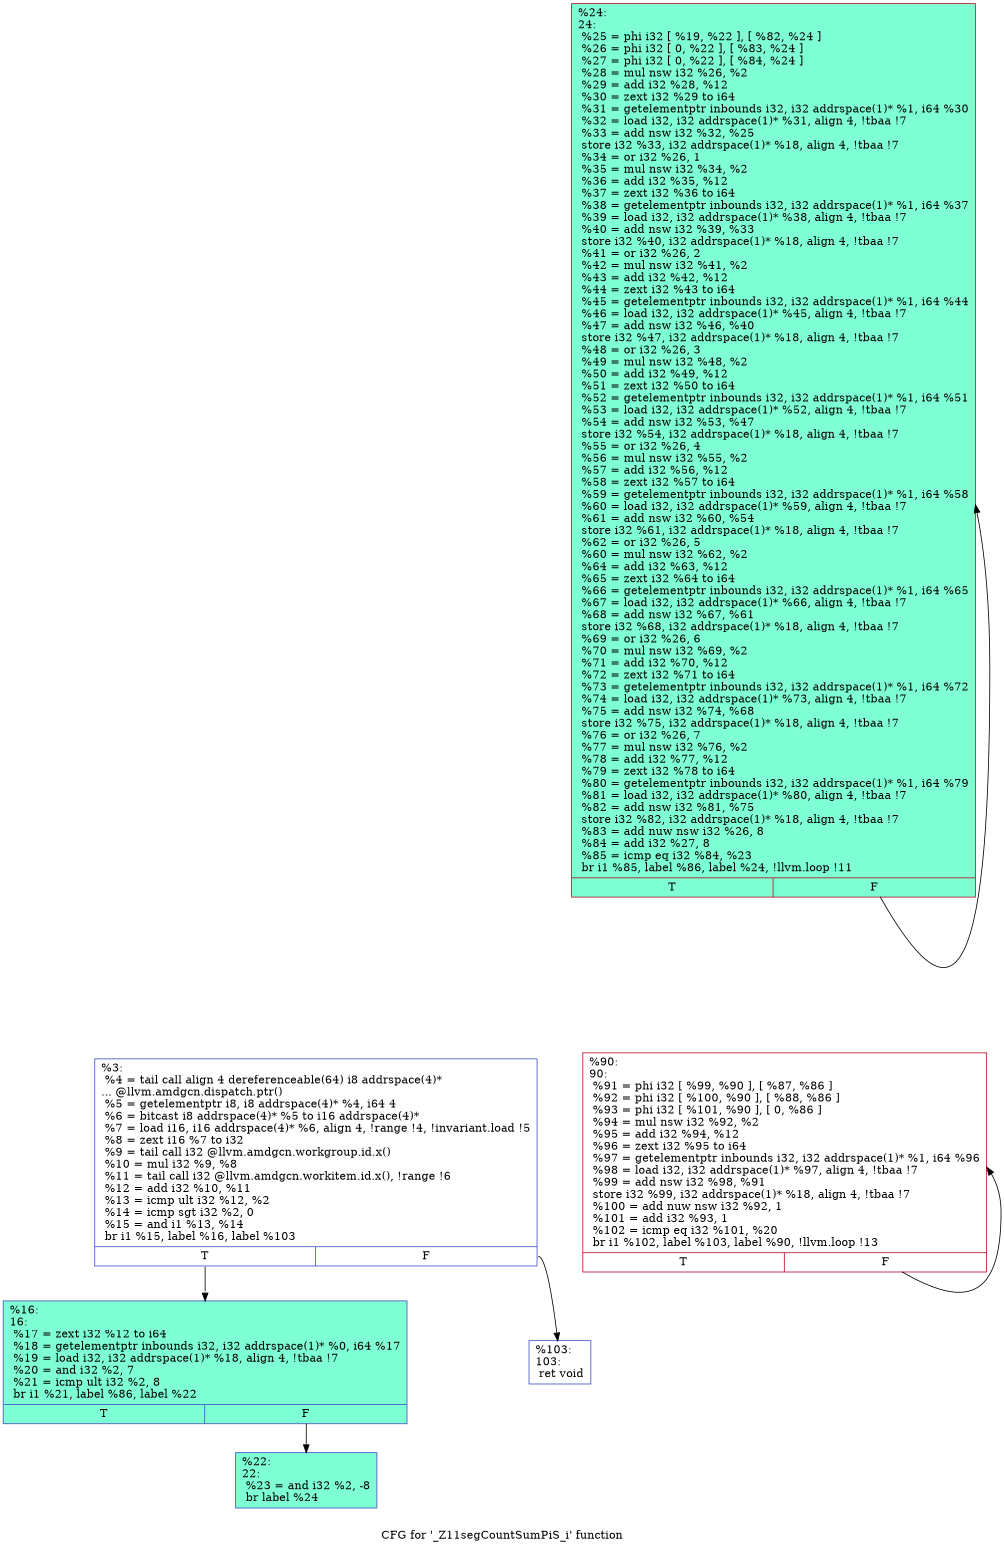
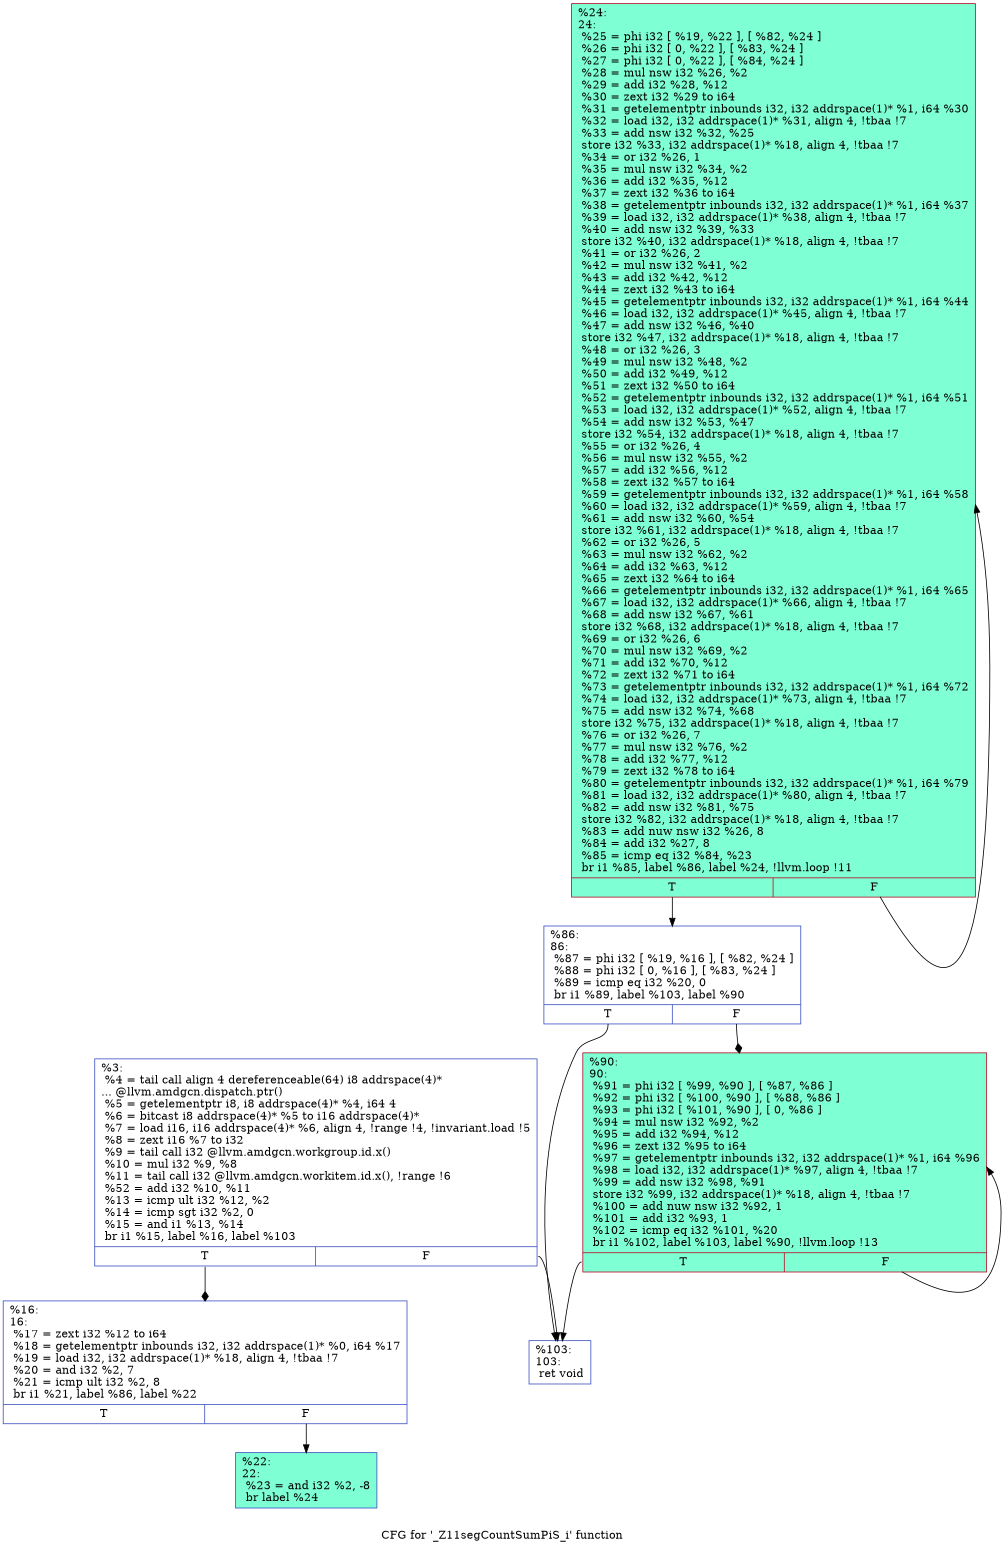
  digraph {
    label="CFG for '_Z11segCountSumPiS_i' function"
    node [color="#3d50c3ff" fillcolor=aquamarine shape=record style=filled]
    edge [arrowhead=normal tailport=s1]
-   n1 [fillcolor=white label="{%3:\l  %4 = tail call align 4 dereferenceable(64) i8 addrspace(4)*\l... @llvm.amdgcn.dispatch.ptr()\l  %5 = getelementptr i8, i8 addrspace(4)* %4, i64 4\l  %6 = bitcast i8 addrspace(4)* %5 to i16 addrspace(4)*\l  %7 = load i16, i16 addrspace(4)* %6, align 4, !range !4, !invariant.load !5\l  %8 = zext i16 %7 to i32\l  %9 = tail call i32 @llvm.amdgcn.workgroup.id.x()\l  %10 = mul i32 %9, %8\l  %11 = tail call i32 @llvm.amdgcn.workitem.id.x(), !range !6\l  %12 = add i32 %10, %11\l  %13 = icmp ult i32 %12, %2\l  %14 = icmp sgt i32 %2, 0\l  %15 = and i1 %13, %14\l  br i1 %15, label %16, label %103\l|{<s0>T|<s1>F}}"]
-   n2 [label="{%16:\l16:                                               \l  %17 = zext i32 %12 to i64\l  %18 = getelementptr inbounds i32, i32 addrspace(1)* %0, i64 %17\l  %19 = load i32, i32 addrspace(1)* %18, align 4, !tbaa !7\l  %20 = and i32 %2, 7\l  %21 = icmp ult i32 %2, 8\l  br i1 %21, label %86, label %22\l|{<s0>T|<s1>F}}"]
+   n1 [fillcolor=white label="{%3:\l  %4 = tail call align 4 dereferenceable(64) i8 addrspace(4)*\l... @llvm.amdgcn.dispatch.ptr()\l  %5 = getelementptr i8, i8 addrspace(4)* %4, i64 4\l  %6 = bitcast i8 addrspace(4)* %5 to i16 addrspace(4)*\l  %7 = load i16, i16 addrspace(4)* %6, align 4, !range !4, !invariant.load !5\l  %8 = zext i16 %7 to i32\l  %9 = tail call i32 @llvm.amdgcn.workgroup.id.x()\l  %10 = mul i32 %9, %8\l  %11 = tail call i32 @llvm.amdgcn.workitem.id.x(), !range !6\l  %52 = add i32 %10, %11\l  %13 = icmp ult i32 %12, %2\l  %14 = icmp sgt i32 %2, 0\l  %15 = and i1 %13, %14\l  br i1 %15, label %16, label %103\l|{<s0>T|<s1>F}}"]
+   n2 [fillcolor=white label="{%16:\l16:                                               \l  %17 = zext i32 %12 to i64\l  %18 = getelementptr inbounds i32, i32 addrspace(1)* %0, i64 %17\l  %19 = load i32, i32 addrspace(1)* %18, align 4, !tbaa !7\l  %20 = and i32 %2, 7\l  %21 = icmp ult i32 %2, 8\l  br i1 %21, label %86, label %22\l|{<s0>T|<s1>F}}"]
    n3 [fillcolor=white label="{%103:\l103:                                              \l  ret void\l}"]
    n4 [label="{%22:\l22:                                               \l  %23 = and i32 %2, -8\l  br label %24\l}"]
-   n6 [color="#b70d28ff" fillcolor=white label="{%90:\l90:                                               \l  %91 = phi i32 [ %99, %90 ], [ %87, %86 ]\l  %92 = phi i32 [ %100, %90 ], [ %88, %86 ]\l  %93 = phi i32 [ %101, %90 ], [ 0, %86 ]\l  %94 = mul nsw i32 %92, %2\l  %95 = add i32 %94, %12\l  %96 = zext i32 %95 to i64\l  %97 = getelementptr inbounds i32, i32 addrspace(1)* %1, i64 %96\l  %98 = load i32, i32 addrspace(1)* %97, align 4, !tbaa !7\l  %99 = add nsw i32 %98, %91\l  store i32 %99, i32 addrspace(1)* %18, align 4, !tbaa !7\l  %100 = add nuw nsw i32 %92, 1\l  %101 = add i32 %93, 1\l  %102 = icmp eq i32 %101, %20\l  br i1 %102, label %103, label %90, !llvm.loop !13\l|{<s0>T|<s1>F}}"]
-   n7 [color="#b70d28ff" label="{%24:\l24:                                               \l  %25 = phi i32 [ %19, %22 ], [ %82, %24 ]\l  %26 = phi i32 [ 0, %22 ], [ %83, %24 ]\l  %27 = phi i32 [ 0, %22 ], [ %84, %24 ]\l  %28 = mul nsw i32 %26, %2\l  %29 = add i32 %28, %12\l  %30 = zext i32 %29 to i64\l  %31 = getelementptr inbounds i32, i32 addrspace(1)* %1, i64 %30\l  %32 = load i32, i32 addrspace(1)* %31, align 4, !tbaa !7\l  %33 = add nsw i32 %32, %25\l  store i32 %33, i32 addrspace(1)* %18, align 4, !tbaa !7\l  %34 = or i32 %26, 1\l  %35 = mul nsw i32 %34, %2\l  %36 = add i32 %35, %12\l  %37 = zext i32 %36 to i64\l  %38 = getelementptr inbounds i32, i32 addrspace(1)* %1, i64 %37\l  %39 = load i32, i32 addrspace(1)* %38, align 4, !tbaa !7\l  %40 = add nsw i32 %39, %33\l  store i32 %40, i32 addrspace(1)* %18, align 4, !tbaa !7\l  %41 = or i32 %26, 2\l  %42 = mul nsw i32 %41, %2\l  %43 = add i32 %42, %12\l  %44 = zext i32 %43 to i64\l  %45 = getelementptr inbounds i32, i32 addrspace(1)* %1, i64 %44\l  %46 = load i32, i32 addrspace(1)* %45, align 4, !tbaa !7\l  %47 = add nsw i32 %46, %40\l  store i32 %47, i32 addrspace(1)* %18, align 4, !tbaa !7\l  %48 = or i32 %26, 3\l  %49 = mul nsw i32 %48, %2\l  %50 = add i32 %49, %12\l  %51 = zext i32 %50 to i64\l  %52 = getelementptr inbounds i32, i32 addrspace(1)* %1, i64 %51\l  %53 = load i32, i32 addrspace(1)* %52, align 4, !tbaa !7\l  %54 = add nsw i32 %53, %47\l  store i32 %54, i32 addrspace(1)* %18, align 4, !tbaa !7\l  %55 = or i32 %26, 4\l  %56 = mul nsw i32 %55, %2\l  %57 = add i32 %56, %12\l  %58 = zext i32 %57 to i64\l  %59 = getelementptr inbounds i32, i32 addrspace(1)* %1, i64 %58\l  %60 = load i32, i32 addrspace(1)* %59, align 4, !tbaa !7\l  %61 = add nsw i32 %60, %54\l  store i32 %61, i32 addrspace(1)* %18, align 4, !tbaa !7\l  %62 = or i32 %26, 5\l  %60 = mul nsw i32 %62, %2\l  %64 = add i32 %63, %12\l  %65 = zext i32 %64 to i64\l  %66 = getelementptr inbounds i32, i32 addrspace(1)* %1, i64 %65\l  %67 = load i32, i32 addrspace(1)* %66, align 4, !tbaa !7\l  %68 = add nsw i32 %67, %61\l  store i32 %68, i32 addrspace(1)* %18, align 4, !tbaa !7\l  %69 = or i32 %26, 6\l  %70 = mul nsw i32 %69, %2\l  %71 = add i32 %70, %12\l  %72 = zext i32 %71 to i64\l  %73 = getelementptr inbounds i32, i32 addrspace(1)* %1, i64 %72\l  %74 = load i32, i32 addrspace(1)* %73, align 4, !tbaa !7\l  %75 = add nsw i32 %74, %68\l  store i32 %75, i32 addrspace(1)* %18, align 4, !tbaa !7\l  %76 = or i32 %26, 7\l  %77 = mul nsw i32 %76, %2\l  %78 = add i32 %77, %12\l  %79 = zext i32 %78 to i64\l  %80 = getelementptr inbounds i32, i32 addrspace(1)* %1, i64 %79\l  %81 = load i32, i32 addrspace(1)* %80, align 4, !tbaa !7\l  %82 = add nsw i32 %81, %75\l  store i32 %82, i32 addrspace(1)* %18, align 4, !tbaa !7\l  %83 = add nuw nsw i32 %26, 8\l  %84 = add i32 %27, 8\l  %85 = icmp eq i32 %84, %23\l  br i1 %85, label %86, label %24, !llvm.loop !11\l|{<s0>T|<s1>F}}"]
-   n1 -> n2 [tailport=s0]
+   n5 [fillcolor=white label="{%86:\l86:                                               \l  %87 = phi i32 [ %19, %16 ], [ %82, %24 ]\l  %88 = phi i32 [ 0, %16 ], [ %83, %24 ]\l  %89 = icmp eq i32 %20, 0\l  br i1 %89, label %103, label %90\l|{<s0>T|<s1>F}}"]
+   n6 [color="#b70d28ff" label="{%90:\l90:                                               \l  %91 = phi i32 [ %99, %90 ], [ %87, %86 ]\l  %92 = phi i32 [ %100, %90 ], [ %88, %86 ]\l  %93 = phi i32 [ %101, %90 ], [ 0, %86 ]\l  %94 = mul nsw i32 %92, %2\l  %95 = add i32 %94, %12\l  %96 = zext i32 %95 to i64\l  %97 = getelementptr inbounds i32, i32 addrspace(1)* %1, i64 %96\l  %98 = load i32, i32 addrspace(1)* %97, align 4, !tbaa !7\l  %99 = add nsw i32 %98, %91\l  store i32 %99, i32 addrspace(1)* %18, align 4, !tbaa !7\l  %100 = add nuw nsw i32 %92, 1\l  %101 = add i32 %93, 1\l  %102 = icmp eq i32 %101, %20\l  br i1 %102, label %103, label %90, !llvm.loop !13\l|{<s0>T|<s1>F}}"]
+   n7 [color="#b70d28ff" label="{%24:\l24:                                               \l  %25 = phi i32 [ %19, %22 ], [ %82, %24 ]\l  %26 = phi i32 [ 0, %22 ], [ %83, %24 ]\l  %27 = phi i32 [ 0, %22 ], [ %84, %24 ]\l  %28 = mul nsw i32 %26, %2\l  %29 = add i32 %28, %12\l  %30 = zext i32 %29 to i64\l  %31 = getelementptr inbounds i32, i32 addrspace(1)* %1, i64 %30\l  %32 = load i32, i32 addrspace(1)* %31, align 4, !tbaa !7\l  %33 = add nsw i32 %32, %25\l  store i32 %33, i32 addrspace(1)* %18, align 4, !tbaa !7\l  %34 = or i32 %26, 1\l  %35 = mul nsw i32 %34, %2\l  %36 = add i32 %35, %12\l  %37 = zext i32 %36 to i64\l  %38 = getelementptr inbounds i32, i32 addrspace(1)* %1, i64 %37\l  %39 = load i32, i32 addrspace(1)* %38, align 4, !tbaa !7\l  %40 = add nsw i32 %39, %33\l  store i32 %40, i32 addrspace(1)* %18, align 4, !tbaa !7\l  %41 = or i32 %26, 2\l  %42 = mul nsw i32 %41, %2\l  %43 = add i32 %42, %12\l  %44 = zext i32 %43 to i64\l  %45 = getelementptr inbounds i32, i32 addrspace(1)* %1, i64 %44\l  %46 = load i32, i32 addrspace(1)* %45, align 4, !tbaa !7\l  %47 = add nsw i32 %46, %40\l  store i32 %47, i32 addrspace(1)* %18, align 4, !tbaa !7\l  %48 = or i32 %26, 3\l  %49 = mul nsw i32 %48, %2\l  %50 = add i32 %49, %12\l  %51 = zext i32 %50 to i64\l  %52 = getelementptr inbounds i32, i32 addrspace(1)* %1, i64 %51\l  %53 = load i32, i32 addrspace(1)* %52, align 4, !tbaa !7\l  %54 = add nsw i32 %53, %47\l  store i32 %54, i32 addrspace(1)* %18, align 4, !tbaa !7\l  %55 = or i32 %26, 4\l  %56 = mul nsw i32 %55, %2\l  %57 = add i32 %56, %12\l  %58 = zext i32 %57 to i64\l  %59 = getelementptr inbounds i32, i32 addrspace(1)* %1, i64 %58\l  %60 = load i32, i32 addrspace(1)* %59, align 4, !tbaa !7\l  %61 = add nsw i32 %60, %54\l  store i32 %61, i32 addrspace(1)* %18, align 4, !tbaa !7\l  %62 = or i32 %26, 5\l  %63 = mul nsw i32 %62, %2\l  %64 = add i32 %63, %12\l  %65 = zext i32 %64 to i64\l  %66 = getelementptr inbounds i32, i32 addrspace(1)* %1, i64 %65\l  %67 = load i32, i32 addrspace(1)* %66, align 4, !tbaa !7\l  %68 = add nsw i32 %67, %61\l  store i32 %68, i32 addrspace(1)* %18, align 4, !tbaa !7\l  %69 = or i32 %26, 6\l  %70 = mul nsw i32 %69, %2\l  %71 = add i32 %70, %12\l  %72 = zext i32 %71 to i64\l  %73 = getelementptr inbounds i32, i32 addrspace(1)* %1, i64 %72\l  %74 = load i32, i32 addrspace(1)* %73, align 4, !tbaa !7\l  %75 = add nsw i32 %74, %68\l  store i32 %75, i32 addrspace(1)* %18, align 4, !tbaa !7\l  %76 = or i32 %26, 7\l  %77 = mul nsw i32 %76, %2\l  %78 = add i32 %77, %12\l  %79 = zext i32 %78 to i64\l  %80 = getelementptr inbounds i32, i32 addrspace(1)* %1, i64 %79\l  %81 = load i32, i32 addrspace(1)* %80, align 4, !tbaa !7\l  %82 = add nsw i32 %81, %75\l  store i32 %82, i32 addrspace(1)* %18, align 4, !tbaa !7\l  %83 = add nuw nsw i32 %26, 8\l  %84 = add i32 %27, 8\l  %85 = icmp eq i32 %84, %23\l  br i1 %85, label %86, label %24, !llvm.loop !11\l|{<s0>T|<s1>F}}"]
+   n1 -> n2 [arrowhead=diamond tailport=s0]
    n1 -> n3
    n2 -> n4
+   n5 -> n3 [tailport=s0]
+   n5 -> n6 [arrowhead=diamond]
+   n6 -> n3 [tailport=s0]
    n6 -> n6
+   n7 -> n5 [tailport=s0]
    n7 -> n7
  }
